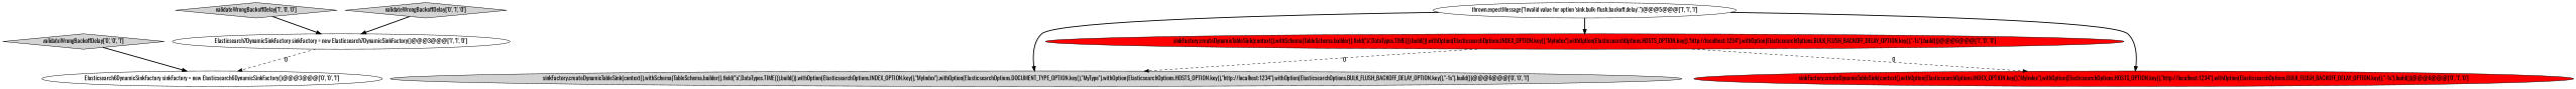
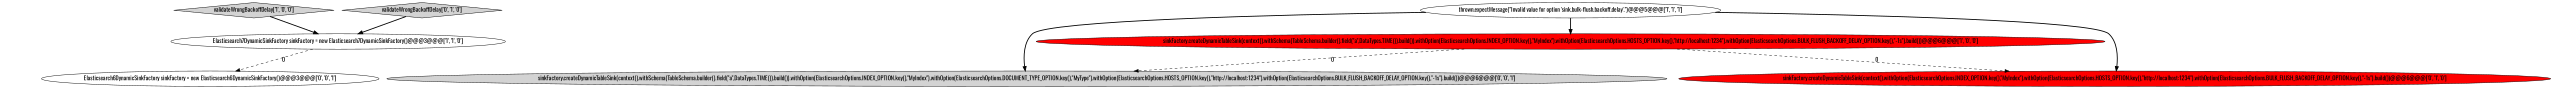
  digraph {
    fontname=Oswald
    node [fillcolor=lightgray fontname=Oswald shape=ellipse style=filled]
    edge [fontname=Oswald style=bold]
    n1 [fillcolor=white label="Elasticsearch7DynamicSinkFactory sinkFactory = new Elasticsearch7DynamicSinkFactory()@@@3@@@['1', '1', '0']"]
    n2 [fillcolor=white label="Elasticsearch6DynamicSinkFactory sinkFactory = new Elasticsearch6DynamicSinkFactory()@@@3@@@['0', '0', '1']"]
    n3 [label="sinkFactory.createDynamicTableSink(context().withSchema(TableSchema.builder().field(\"a\",DataTypes.TIME()).build()).withOption(ElasticsearchOptions.INDEX_OPTION.key(),\"MyIndex\").withOption(ElasticsearchOptions.DOCUMENT_TYPE_OPTION.key(),\"MyType\").withOption(ElasticsearchOptions.HOSTS_OPTION.key(),\"http://localhost:1234\").withOption(ElasticsearchOptions.BULK_FLUSH_BACKOFF_DELAY_OPTION.key(),\"-1s\").build())@@@6@@@['0', '0', '1']"]
-   n4 [label="validateWrongBackoffDelay['0', '0', '1']" shape=diamond]
    n5 [label="validateWrongBackoffDelay['1', '0', '0']" shape=diamond]
    n6 [label="validateWrongBackoffDelay['0', '1', '0']" shape=diamond]
    n7 [fillcolor=red label="sinkFactory.createDynamicTableSink(context().withSchema(TableSchema.builder().field(\"a\",DataTypes.TIME()).build()).withOption(ElasticsearchOptions.INDEX_OPTION.key(),\"MyIndex\").withOption(ElasticsearchOptions.HOSTS_OPTION.key(),\"http://localhost:1234\").withOption(ElasticsearchOptions.BULK_FLUSH_BACKOFF_DELAY_OPTION.key(),\"-1s\").build())@@@6@@@['1', '0', '0']"]
    n8 [fillcolor=red label="sinkFactory.createDynamicTableSink(context().withOption(ElasticsearchOptions.INDEX_OPTION.key(),\"MyIndex\").withOption(ElasticsearchOptions.HOSTS_OPTION.key(),\"http://localhost:1234\").withOption(ElasticsearchOptions.BULK_FLUSH_BACKOFF_DELAY_OPTION.key(),\"-1s\").build())@@@6@@@['0', '1', '0']"]
    n9 [fillcolor=white label="thrown.expectMessage(\"Invalid value for option 'sink.bulk-flush.backoff.delay'.\")@@@5@@@['1', '1', '1']"]
    n1 -> n2 [label=0 style=dashed]
-   n4 -> n2
    n5 -> n1
    n6 -> n1
    n7 -> n3 [label=0 style=dashed]
    n7 -> n8 [label=0 style=dashed]
    n9 -> n3
    n9 -> n7
    n9 -> n8
  }
